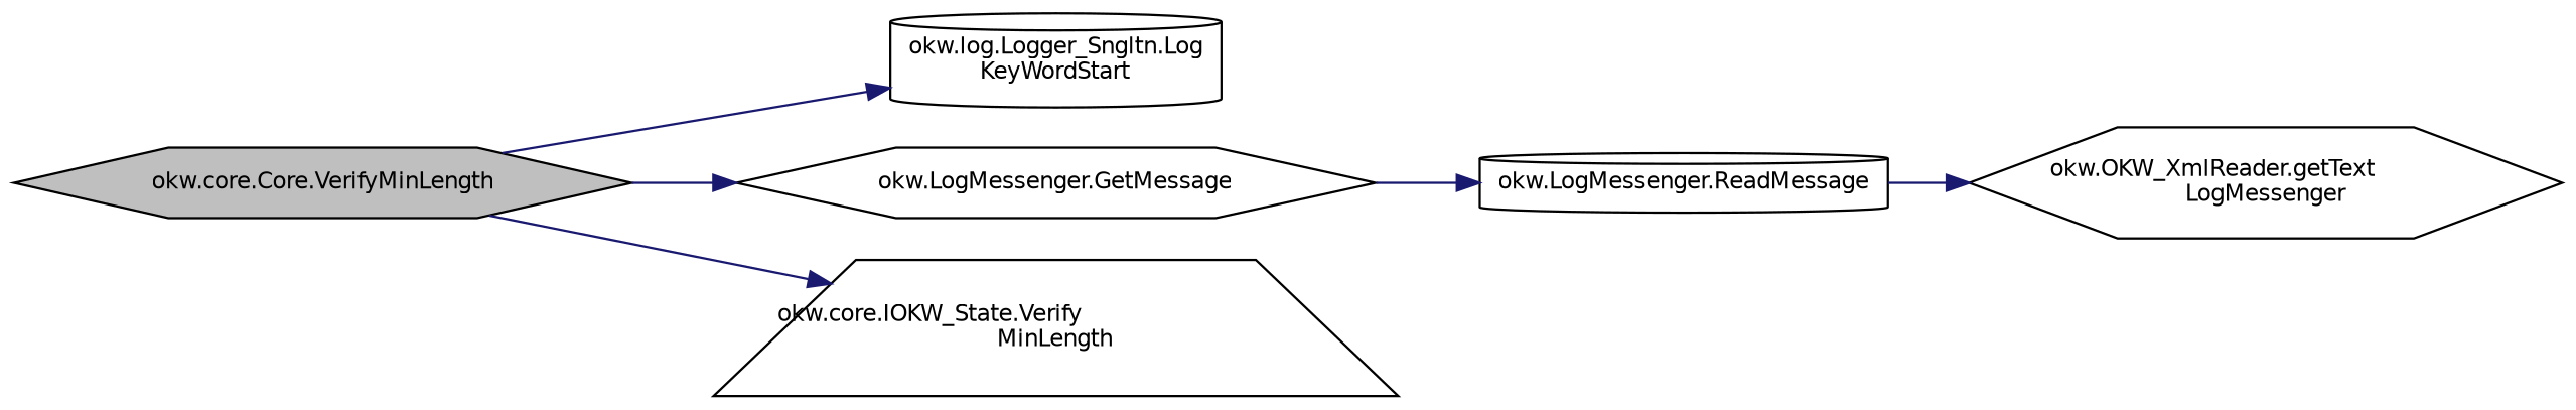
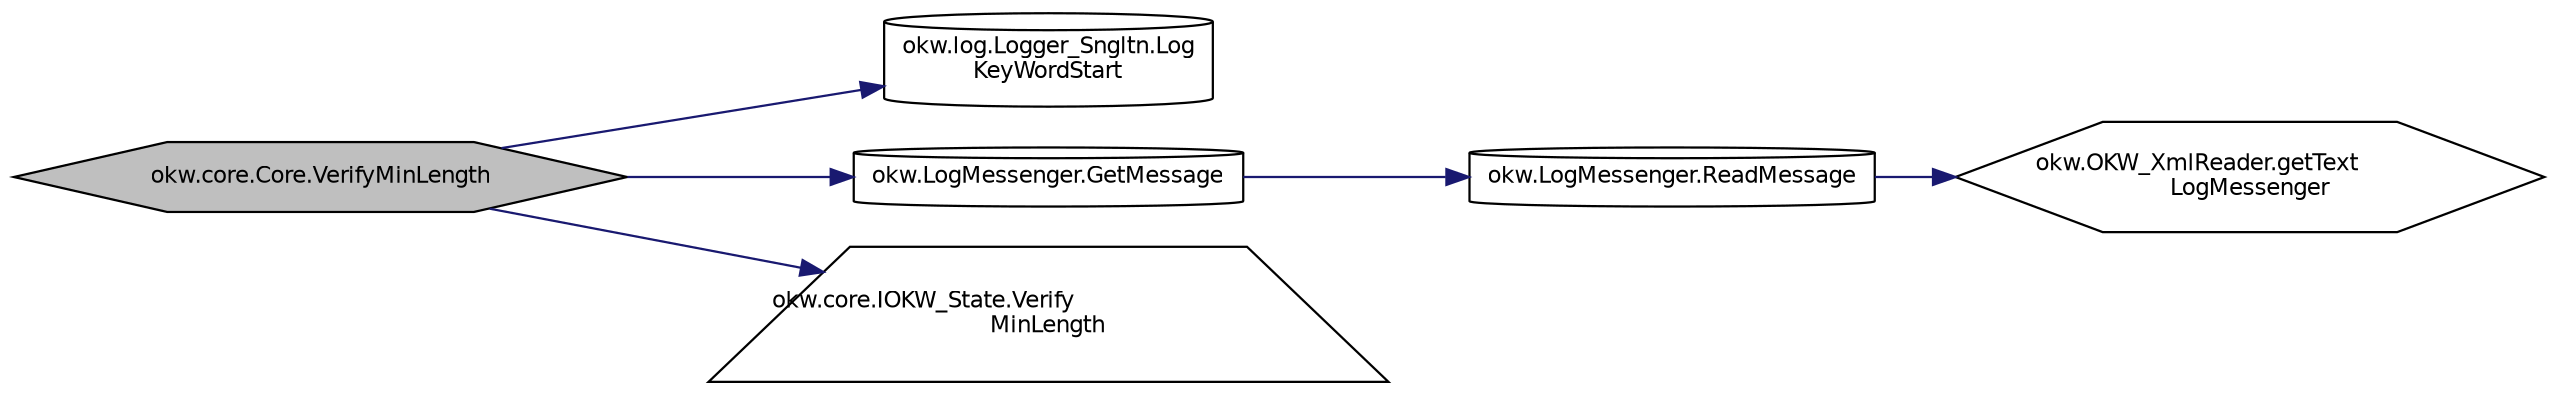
  digraph {
    rankdir=LR
    node [color=black fillcolor=white fontname=Helvetica fontsize=10 shape=cylinder style=filled]
    edge [color=midnightblue fontname=Helvetica fontsize=10 labelfontname=Helvetica labelfontsize=10 style=solid]
    n1 [fillcolor=grey75 fontcolor=black height=0.2 label="okw.core.Core.VerifyMinLength" shape=hexagon width=0.4]
    n2 [height=0.2 label="okw.log.Logger_Sngltn.Log\lKeyWordStart" width=0.4]
-   n3 [height=0.2 label="okw.LogMessenger.GetMessage" shape=hexagon width=0.4]
+   n3 [height=0.2 label="okw.LogMessenger.GetMessage" width=0.4]
    n4 [height=0.2 label="okw.core.IOKW_State.Verify\lMinLength" shape=trapezium width=0.4]
    n5 [height=0.2 label="okw.LogMessenger.ReadMessage" width=0.4]
    n6 [height=0.2 label="okw.OKW_XmlReader.getText\lLogMessenger" shape=hexagon width=0.4]
    n1 -> n2
    n1 -> n3
    n1 -> n4
    n3 -> n5
    n5 -> n6
  }
